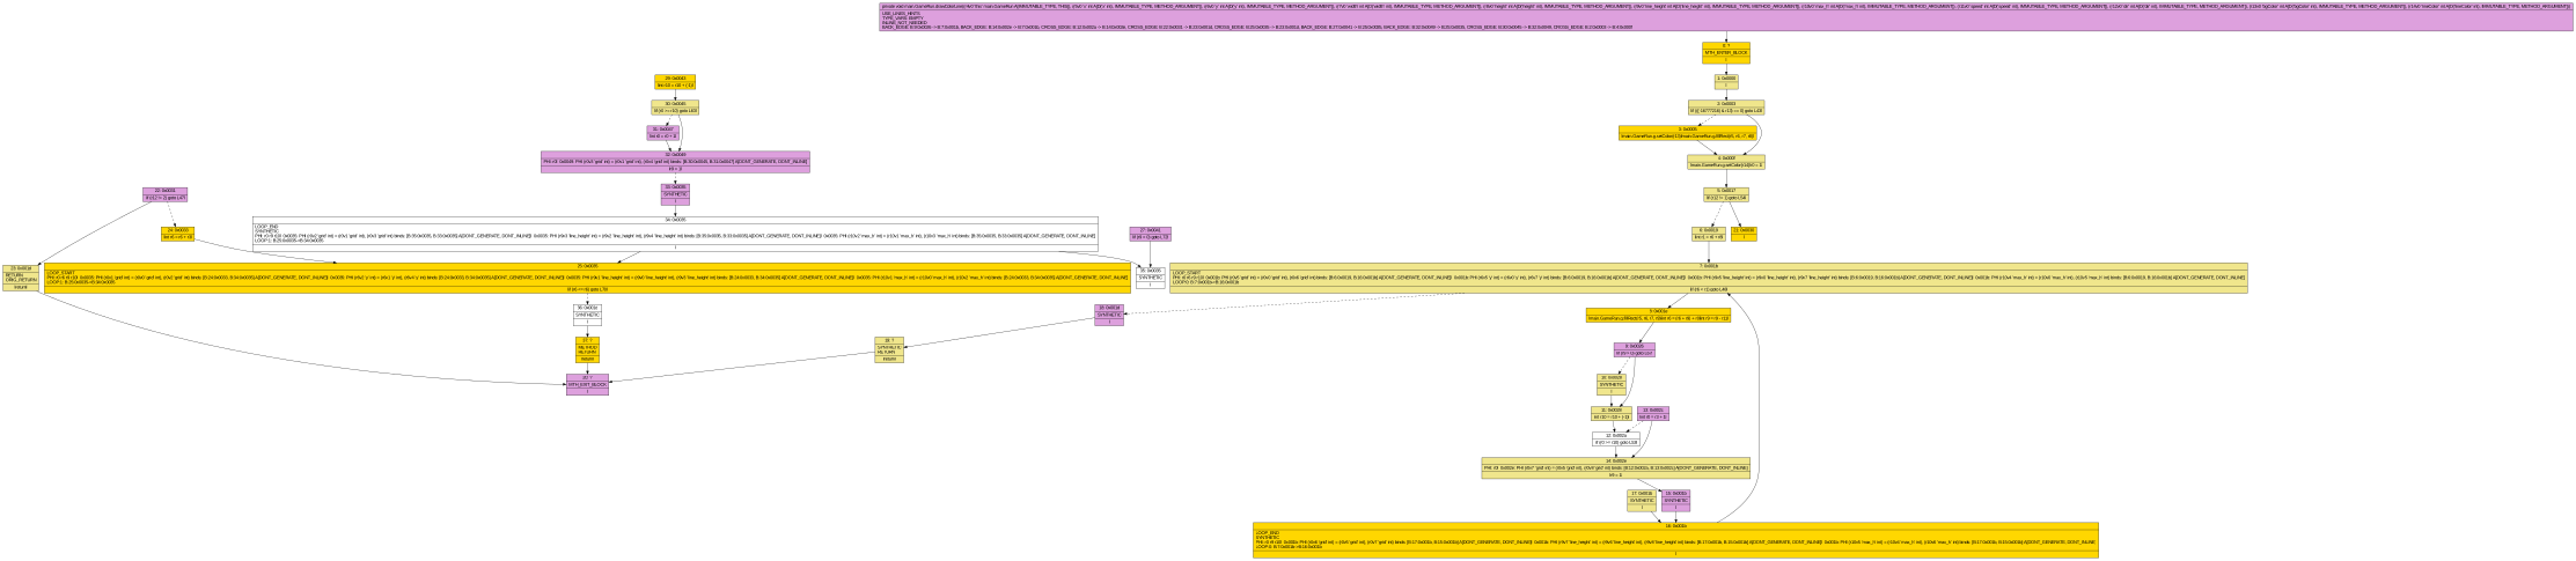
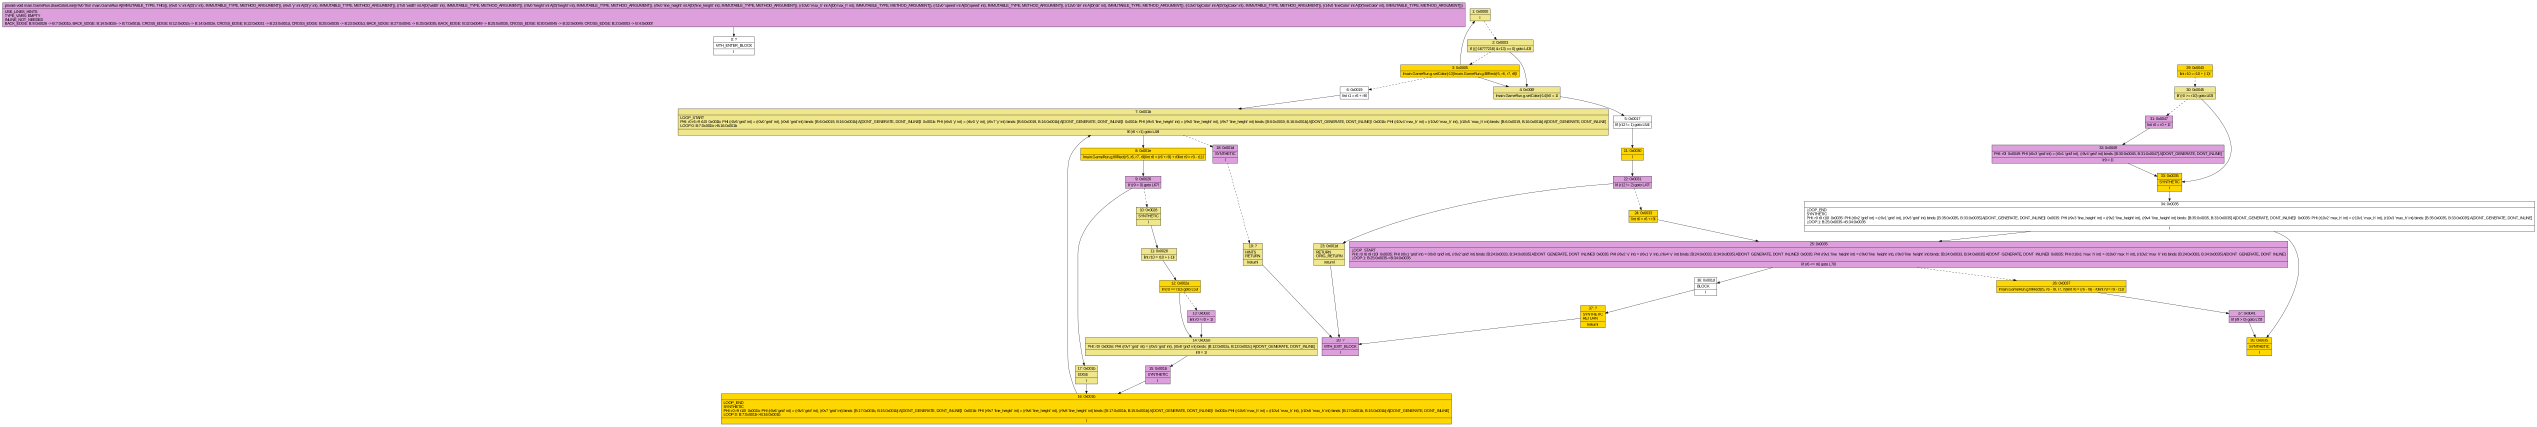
  digraph {
    fontname="Liberation Sans"
    node [fillcolor=khaki fontname="Liberation Sans" shape=record style=filled]
    edge [fontname="Liberation Sans"]
-   n1 [fillcolor=gold label="{0\:\ ?|MTH_ENTER_BLOCK\l|l}"]
+   n1 [fillcolor=white label="{0\:\ ?|MTH_ENTER_BLOCK\l|l}"]
    n2 [label="{1\:\ 0x0000|l}"]
    n3 [label="{2\:\ 0x0003|lif (((\-16777216) & r13) == 0) goto L43l}"]
    n4 [fillcolor=gold label="{3\:\ 0x0005|lmain.GameRun.g.setColor(r13)lmain.GameRun.g.fillRect(r5, r6, r7, r8)l}"]
    n5 [label="{4\:\ 0x000f|lmain.GameRun.g.setColor(r14)lr0 = 1l}"]
-   n6 [label="{5\:\ 0x0017|lif (r12 != 1) goto L54l}"]
-   n7 [label="{6\:\ 0x0019|lint r1 = r6 + r8l}"]
+   n6 [fillcolor=white label="{5\:\ 0x0017|lif (r12 != 1) goto L54l}"]
+   n7 [fillcolor=white label="{6\:\ 0x0019|lint r1 = r6 + r8l}"]
    n8 [fillcolor=gold label="{21\:\ 0x0030|l}"]
    n9 [label="{7\:\ 0x001b|LOOP_START\lPHI: r0 r6 r9 r10l  0x001b: PHI (r0v5 'grid' int) = (r0v0 'grid' int), (r0v6 'grid' int) binds: [B:6:0x0019, B:16:0x001b] A[DONT_GENERATE, DONT_INLINE]l  0x001b: PHI (r6v5 'y' int) = (r6v0 'y' int), (r6v7 'y' int) binds: [B:6:0x0019, B:16:0x001b] A[DONT_GENERATE, DONT_INLINE]l  0x001b: PHI (r9v5 'line_height' int) = (r9v0 'line_height' int), (r9v7 'line_height' int) binds: [B:6:0x0019, B:16:0x001b] A[DONT_GENERATE, DONT_INLINE]l  0x001b: PHI (r10v4 'max_h' int) = (r10v0 'max_h' int), (r10v5 'max_h' int) binds: [B:6:0x0019, B:16:0x001b] A[DONT_GENERATE, DONT_INLINE]\lLOOP:0: B:7:0x001b\-\>B:16:0x001b\l|lif (r6 \< r1) goto L48l}"]
    n10 [fillcolor=plum label="{22\:\ 0x0031|lif (r12 != 2) goto L47l}"]
    n11 [fillcolor=gold label="{8\:\ 0x001e|lmain.GameRun.g.fillRect(r5, r6, r7, r9)lint r6 = (r6 + r9) + r0lint r9 = r9 \- r11l}"]
    n12 [fillcolor=plum label="{18\:\ 0x001d|SYNTHETIC\l|l}"]
    n13 [fillcolor=plum label="{9\:\ 0x0026|lif (r9 \> 0) goto L67l}"]
-   n14 [label="{19\:\ ?|SYNTHETIC\lRETURN\l|lreturnl}"]
+   n14 [label="{19\:\ ?|HINTS\lRETURN\l|lreturnl}"]
    n15 [label="{10\:\ 0x0028|SYNTHETIC\l|l}"]
-   n16 [label="{17\:\ 0x001b|SYNTHETIC\l|l}"]
+   n16 [label="{17\:\ 0x001b|EDGE\l|l}"]
    n17 [label="{11\:\ 0x0028|lint r10 = r10 + (\-1)l}"]
    n18 [fillcolor=gold label="{16\:\ 0x001b|LOOP_END\lSYNTHETIC\lPHI: r0 r9 r10l  0x001b: PHI (r0v6 'grid' int) = (r0v5 'grid' int), (r0v7 'grid' int) binds: [B:17:0x001b, B:15:0x001b] A[DONT_GENERATE, DONT_INLINE]l  0x001b: PHI (r9v7 'line_height' int) = (r9v6 'line_height' int), (r9v8 'line_height' int) binds: [B:17:0x001b, B:15:0x001b] A[DONT_GENERATE, DONT_INLINE]l  0x001b: PHI (r10v5 'max_h' int) = (r10v4 'max_h' int), (r10v6 'max_h' int) binds: [B:17:0x001b, B:15:0x001b] A[DONT_GENERATE, DONT_INLINE]\lLOOP:0: B:7:0x001b\-\>B:16:0x001b\l|l}"]
-   n19 [fillcolor=white label="{12\:\ 0x002a|lif (r0 \>= r10) goto L53l}"]
-   n20 [fillcolor=plum label="{13\:\ 0x002c|lint r0 = r3 + 1l}"]
+   n19 [fillcolor=gold label="{12\:\ 0x002a|lif (r0 \>= r10) goto L53l}"]
+   n20 [fillcolor=plum label="{13\:\ 0x002c|lint r0 = r0 + 1l}"]
    n21 [label="{14\:\ 0x002e|PHI: r0l  0x002e: PHI (r0v7 'grid' int) = (r0v5 'grid' int), (r0v8 'grid' int) binds: [B:12:0x002a, B:13:0x002c] A[DONT_GENERATE, DONT_INLINE]\l|lr9 = 1l}"]
    n22 [fillcolor=plum label="{15\:\ 0x001b|SYNTHETIC\l|l}"]
    n23 [fillcolor=plum label="{20\:\ ?|MTH_EXIT_BLOCK\l|l}"]
    n24 [label="{23\:\ 0x001d|RETURN\lORIG_RETURN\l|lreturnl}"]
    n25 [fillcolor=gold label="{24\:\ 0x0033|lint r6 = r6 + r3l}"]
-   n26 [fillcolor=gold label="{25\:\ 0x0035|LOOP_START\lPHI: r0 r6 r9 r10l  0x0035: PHI (r0v1 'grid' int) = (r0v0 'grid' int), (r0v2 'grid' int) binds: [B:24:0x0033, B:34:0x0035] A[DONT_GENERATE, DONT_INLINE]l  0x0035: PHI (r6v2 'y' int) = (r6v1 'y' int), (r6v4 'y' int) binds: [B:24:0x0033, B:34:0x0035] A[DONT_GENERATE, DONT_INLINE]l  0x0035: PHI (r9v1 'line_height' int) = (r9v0 'line_height' int), (r9v3 'line_height' int) binds: [B:24:0x0033, B:34:0x0035] A[DONT_GENERATE, DONT_INLINE]l  0x0035: PHI (r10v1 'max_h' int) = (r10v0 'max_h' int), (r10v2 'max_h' int) binds: [B:24:0x0033, B:34:0x0035] A[DONT_GENERATE, DONT_INLINE]\lLOOP:1: B:25:0x0035\-\>B:34:0x0035\l|lif (r6 \<= r6) goto L70l}"]
-   n28 [fillcolor=white label="{36\:\ 0x001d|SYNTHETIC\l|l}"]
+   n26 [fillcolor=plum label="{25\:\ 0x0035|LOOP_START\lPHI: r0 r6 r9 r10l  0x0035: PHI (r0v1 'grid' int) = (r0v0 'grid' int), (r0v2 'grid' int) binds: [B:24:0x0033, B:34:0x0035] A[DONT_GENERATE, DONT_INLINE]l  0x0035: PHI (r6v2 'y' int) = (r6v1 'y' int), (r6v4 'y' int) binds: [B:24:0x0033, B:34:0x0035] A[DONT_GENERATE, DONT_INLINE]l  0x0035: PHI (r9v1 'line_height' int) = (r9v0 'line_height' int), (r9v3 'line_height' int) binds: [B:24:0x0033, B:34:0x0035] A[DONT_GENERATE, DONT_INLINE]l  0x0035: PHI (r10v1 'max_h' int) = (r10v0 'max_h' int), (r10v2 'max_h' int) binds: [B:24:0x0033, B:34:0x0035] A[DONT_GENERATE, DONT_INLINE]\lLOOP:1: B:25:0x0035\-\>B:34:0x0035\l|lif (r6 \<= r6) goto L70l}"]
+   n27 [fillcolor=gold label="{26\:\ 0x0037|lmain.GameRun.g.fillRect(r5, r6 \- r9, r7, r9)lint r6 = (r6 \- r9) \- r0lint r9 = r9 \- r11l}"]
+   n28 [fillcolor=white label="{36\:\ 0x001d|BLOCK\l|l}"]
    n29 [fillcolor=plum label="{27\:\ 0x0041|lif (r9 \> 0) goto L72l}"]
-   n30 [fillcolor=gold label="{37\:\ ?|METHOD\lRETURN\l|lreturnl}"]
-   n31 [fillcolor=white label="{35\:\ 0x0035|SYNTHETIC\l|l}"]
+   n30 [fillcolor=gold label="{37\:\ ?|SYNTHETIC\lRETURN\l|lreturnl}"]
+   n31 [fillcolor=gold label="{35\:\ 0x0035|SYNTHETIC\l|l}"]
    n32 [fillcolor=gold label="{29\:\ 0x0043|lint r10 = r10 + (\-1)l}"]
    n33 [label="{30\:\ 0x0045|lif (r0 \>= r10) goto L63l}"]
    n34 [fillcolor=plum label="{31\:\ 0x0047|lint r0 = r0 + 1l}"]
    n35 [fillcolor=plum label="{32\:\ 0x0049|PHI: r0l  0x0049: PHI (r0v3 'grid' int) = (r0v1 'grid' int), (r0v4 'grid' int) binds: [B:30:0x0045, B:31:0x0047] A[DONT_GENERATE, DONT_INLINE]\l|lr9 = 1l}"]
-   n36 [fillcolor=plum label="{33\:\ 0x0035|SYNTHETIC\l|l}"]
+   n36 [fillcolor=gold label="{33\:\ 0x0035|SYNTHETIC\l|l}"]
    n37 [fillcolor=white label="{34\:\ 0x0035|LOOP_END\lSYNTHETIC\lPHI: r0 r9 r10l  0x0035: PHI (r0v2 'grid' int) = (r0v1 'grid' int), (r0v3 'grid' int) binds: [B:35:0x0035, B:33:0x0035] A[DONT_GENERATE, DONT_INLINE]l  0x0035: PHI (r9v3 'line_height' int) = (r9v2 'line_height' int), (r9v4 'line_height' int) binds: [B:35:0x0035, B:33:0x0035] A[DONT_GENERATE, DONT_INLINE]l  0x0035: PHI (r10v2 'max_h' int) = (r10v1 'max_h' int), (r10v3 'max_h' int) binds: [B:35:0x0035, B:33:0x0035] A[DONT_GENERATE, DONT_INLINE]\lLOOP:1: B:25:0x0035\-\>B:34:0x0035\l|l}"]
    n38 [fillcolor=plum label="{private void main.GameRun.drawColorLine((r4v0 'this' main.GameRun A[IMMUTABLE_TYPE, THIS]), (r5v0 'x' int A[D('x' int), IMMUTABLE_TYPE, METHOD_ARGUMENT]), (r6v0 'y' int A[D('y' int), IMMUTABLE_TYPE, METHOD_ARGUMENT]), (r7v0 'width' int A[D('width' int), IMMUTABLE_TYPE, METHOD_ARGUMENT]), (r8v0 'height' int A[D('height' int), IMMUTABLE_TYPE, METHOD_ARGUMENT]), (r9v0 'line_height' int A[D('line_height' int), IMMUTABLE_TYPE, METHOD_ARGUMENT]), (r10v0 'max_h' int A[D('max_h' int), IMMUTABLE_TYPE, METHOD_ARGUMENT]), (r11v0 'speed' int A[D('speed' int), IMMUTABLE_TYPE, METHOD_ARGUMENT]), (r12v0 'dir' int A[D('dir' int), IMMUTABLE_TYPE, METHOD_ARGUMENT]), (r13v0 'bgColor' int A[D('bgColor' int), IMMUTABLE_TYPE, METHOD_ARGUMENT]), (r14v0 'lineColor' int A[D('lineColor' int), IMMUTABLE_TYPE, METHOD_ARGUMENT]))  | USE_LINES_HINTS\lTYPE_VARS: EMPTY\lINLINE_NOT_NEEDED\lBACK_EDGE: B:9:0x0026 \-\> B:7:0x001b, BACK_EDGE: B:14:0x002e \-\> B:7:0x001b, CROSS_EDGE: B:12:0x002a \-\> B:14:0x002e, CROSS_EDGE: B:22:0x0031 \-\> B:23:0x001d, CROSS_EDGE: B:25:0x0035 \-\> B:23:0x001d, BACK_EDGE: B:27:0x0041 \-\> B:25:0x0035, BACK_EDGE: B:32:0x0049 \-\> B:25:0x0035, CROSS_EDGE: B:30:0x0045 \-\> B:32:0x0049, CROSS_EDGE: B:2:0x0003 \-\> B:4:0x000f\l}"]
-   n1 -> n2
-   n2 -> n3
+   n4 -> n2
+   n2 -> n3 [style=dashed]
    n3 -> n4 [style=dashed]
    n3 -> n5
    n4 -> n5
    n5 -> n6
-   n6 -> n7 [style=dashed]
+   n4 -> n7 [style=dashed]
    n6 -> n8
    n7 -> n9
+   n8 -> n10
    n9 -> n11
    n9 -> n12 [style=dashed]
    n10 -> n24
    n10 -> n25 [style=dashed]
    n11 -> n13
-   n12 -> n14
+   n12 -> n14 [style=dashed]
    n13 -> n15 [style=dashed]
-   n13 -> n17
+   n13 -> n16
    n14 -> n23
    n15 -> n17
    n16 -> n18
    n17 -> n19
    n18 -> n9
-   n20 -> n19 [style=dashed]
+   n19 -> n20 [style=dashed]
    n19 -> n21
    n20 -> n21
    n21 -> n22
    n22 -> n18
    n24 -> n23
    n25 -> n26
-   n26 -> n28 [style=dashed]
+   n26 -> n27 [style=dashed]
+   n26 -> n28
+   n27 -> n29
    n28 -> n30
    n29 -> n31
    n30 -> n23
-   n32 -> n33
+   n32 -> n33 [style=dashed]
    n33 -> n34 [style=dashed]
-   n33 -> n35
+   n33 -> n36
    n34 -> n35
-   n35 -> n36 [style=dashed]
+   n35 -> n36
    n36 -> n37
    n37 -> n26
    n37 -> n31
    n38 -> n1
  }
